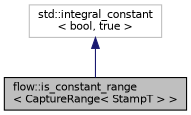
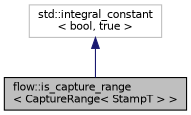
  digraph {
    node [fontname=Helvetica fontsize=10 shape=record style=filled]
-   n1 [color=black fillcolor=grey75 fontcolor=black height=0.2 label="flow::is_constant_range\l\< CaptureRange\< StampT \> \>" width=0.4]
+   n1 [color=black fillcolor=grey75 fontcolor=black height=0.2 label="flow::is_capture_range\l\< CaptureRange\< StampT \> \>" width=0.4]
    n2 [color=grey75 fillcolor=white height=0.2 label="std::integral_constant\l\< bool, true \>" width=0.4]
    n2 -> n1 [color=midnightblue dir=back fontname=Helvetica fontsize=10 labelfontname=Helvetica labelfontsize=10 style=solid]
  }
